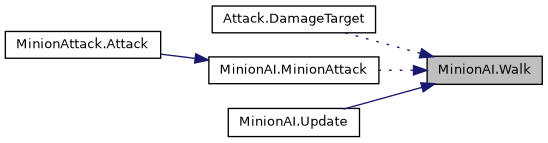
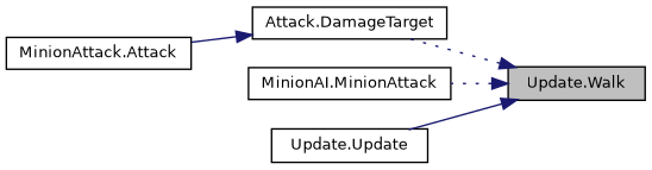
  digraph {
    rankdir=RL
    node [color=black fillcolor=white fontname=Helvetica fontsize=10 shape=record style=filled]
    edge [color=midnightblue dir=back fontname=Helvetica fontsize=10 labelfontname=Helvetica labelfontsize=10 style=dotted]
-   n1 [fillcolor=grey75 fontcolor=black height=0.2 label="MinionAI.Walk" width=0.4]
+   n1 [fillcolor=grey75 fontcolor=black height=0.2 label="Update.Walk" width=0.4]
    n2 [height=0.2 label="Attack.DamageTarget" width=0.4]
    n3 [height=0.2 label="MinionAI.MinionAttack" width=0.4]
-   n4 [height=0.2 label="MinionAI.Update" width=0.4]
+   n4 [height=0.2 label="Update.Update" width=0.4]
    n5 [height=0.2 label="MinionAttack.Attack" width=0.4]
    n1 -> n2
    n1 -> n3
    n1 -> n4 [style=solid]
-   n3 -> n5 [style=solid]
+   n2 -> n5 [style=solid]
  }
